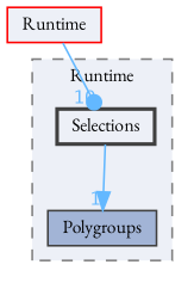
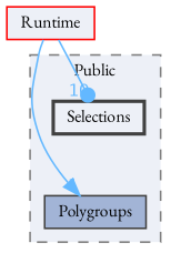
  digraph {
    compound=true
    fontname="EB Garamond"
    node [color=grey25 fillcolor="#edf0f7" fontname="EB Garamond" fontsize=10 shape=box style=filled]
    edge [color=steelblue1 fontcolor=steelblue1 fontname="EB Garamond" fontsize=10 labeldistance=1.5 labelfontname=Helvetica labelfontsize=10]
    n1 [fillcolor="#a2b4d6" height=0.2 label=Polygroups width=0.4]
    n2 [height=0.2 label=Selections style="filled,bold" width=0.4]
    n3 [color=red height=0.2 label=Runtime width=0.4]
    subgraph cluster_1 {
      bgcolor="#edf0f7"
      fontsize=10
-     label=Runtime
+     label=Public
      pencolor=grey50
      style="filled,dashed"
      n1
      n2
    }
-   n2 -> n1 [arrowhead=normal headlabel=1]
+   n3 -> n1 [arrowhead=normal headlabel=1]
    n3 -> n2 [arrowhead=dot headlabel=10]
  }
